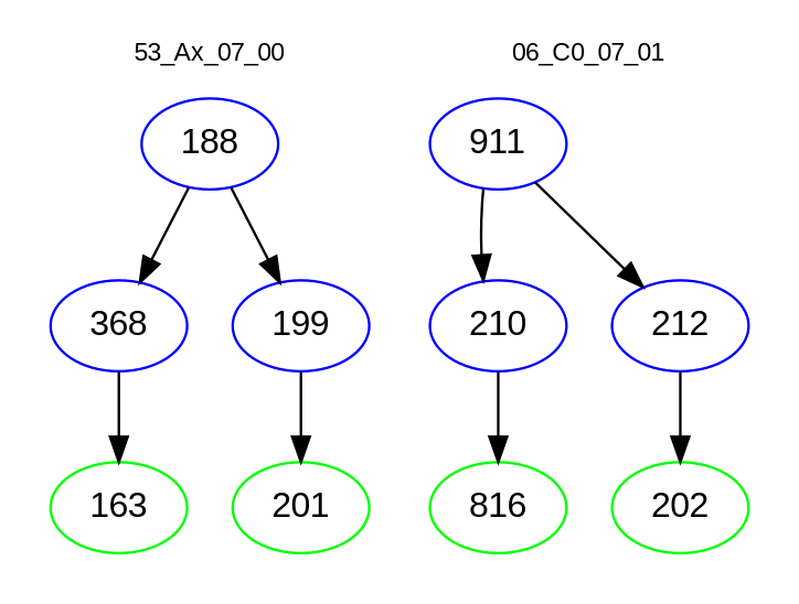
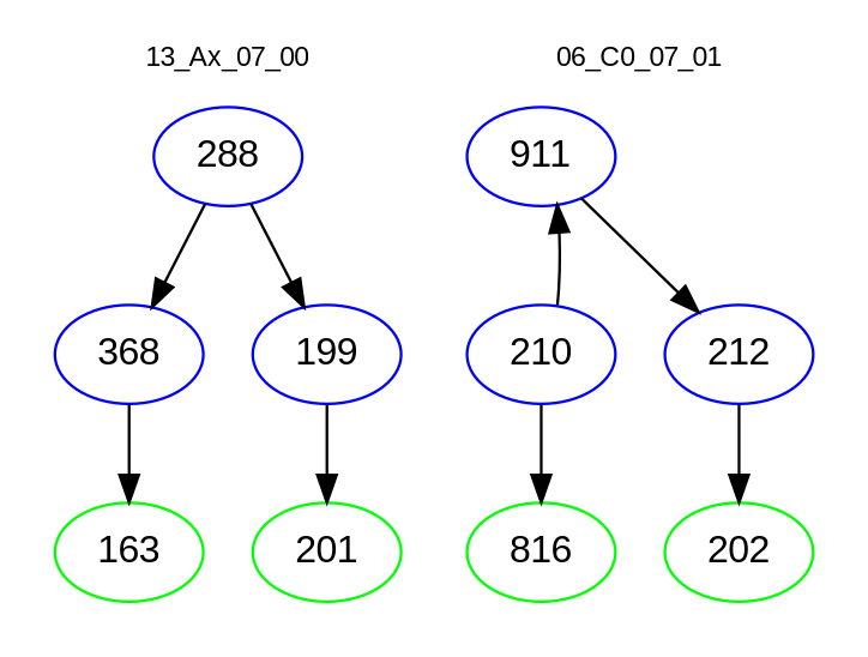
  digraph {
    fontname="Liberation Sans"
    node [color=blue fontname="Liberation Sans"]
    edge [color=black fontname="Liberation Sans"]
-   n1 [label=188]
+   n1 [label=288]
    n2 [label=368]
    n3 [label=199]
    n4 [color=green label=163]
    n5 [color=green label=201]
    n6 [label=911]
    n7 [label=210]
    n8 [label=212]
    n9 [color=green label=816]
    n10 [color=green label=202]
    subgraph cluster_1 {
      color=white
      fontsize=10
-     label="53_Ax_07_00"
+     label="13_Ax_07_00"
      n1
      n2
      n3
      n4
      n5
    }
    subgraph cluster_2 {
      color=white
      fontsize=10
      label="06_C0_07_01"
      n6
      n7
      n8
      n9
      n10
    }
    n1 -> n2
    n1 -> n3
    n2 -> n4
    n3 -> n5
-   n6 -> n7
+   n7 -> n6
    n6 -> n8
    n7 -> n9
    n8 -> n10
  }
